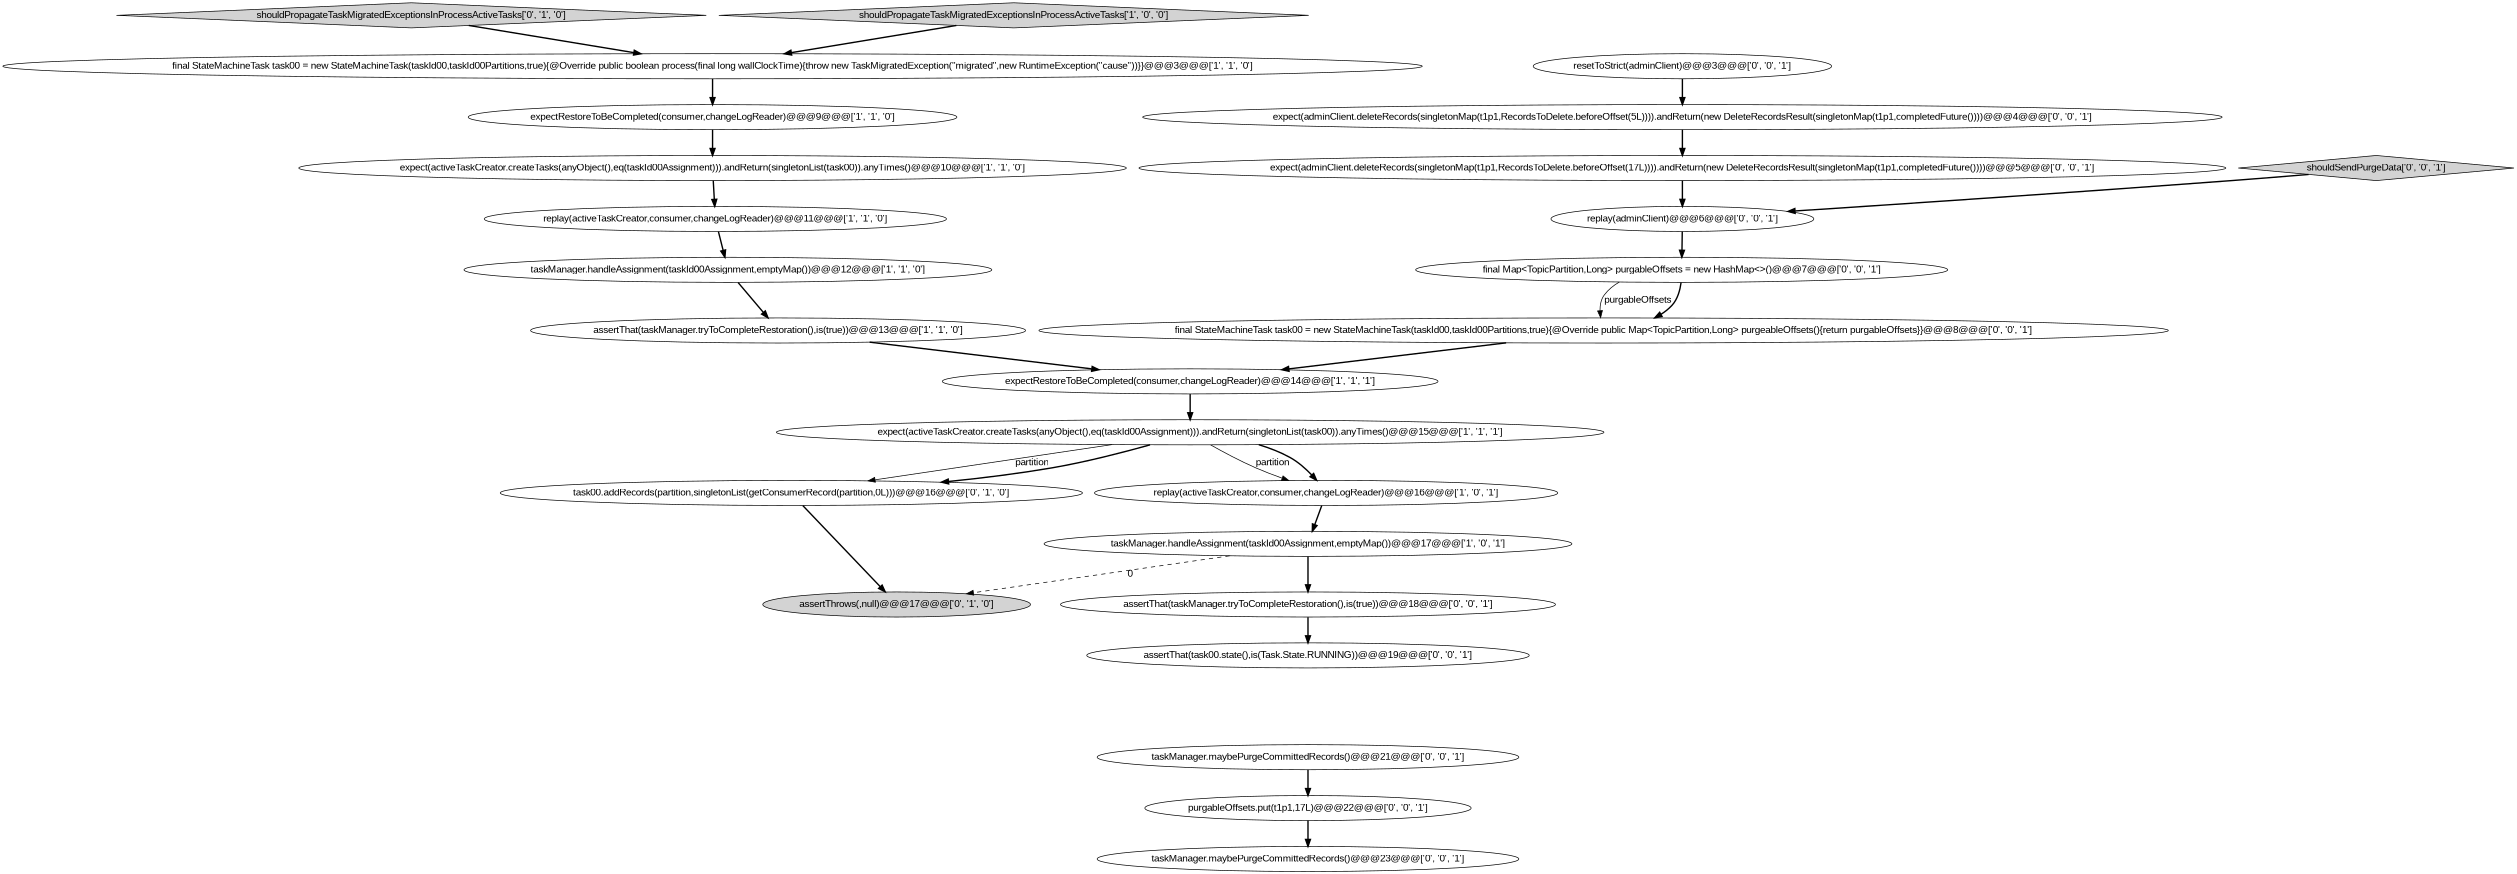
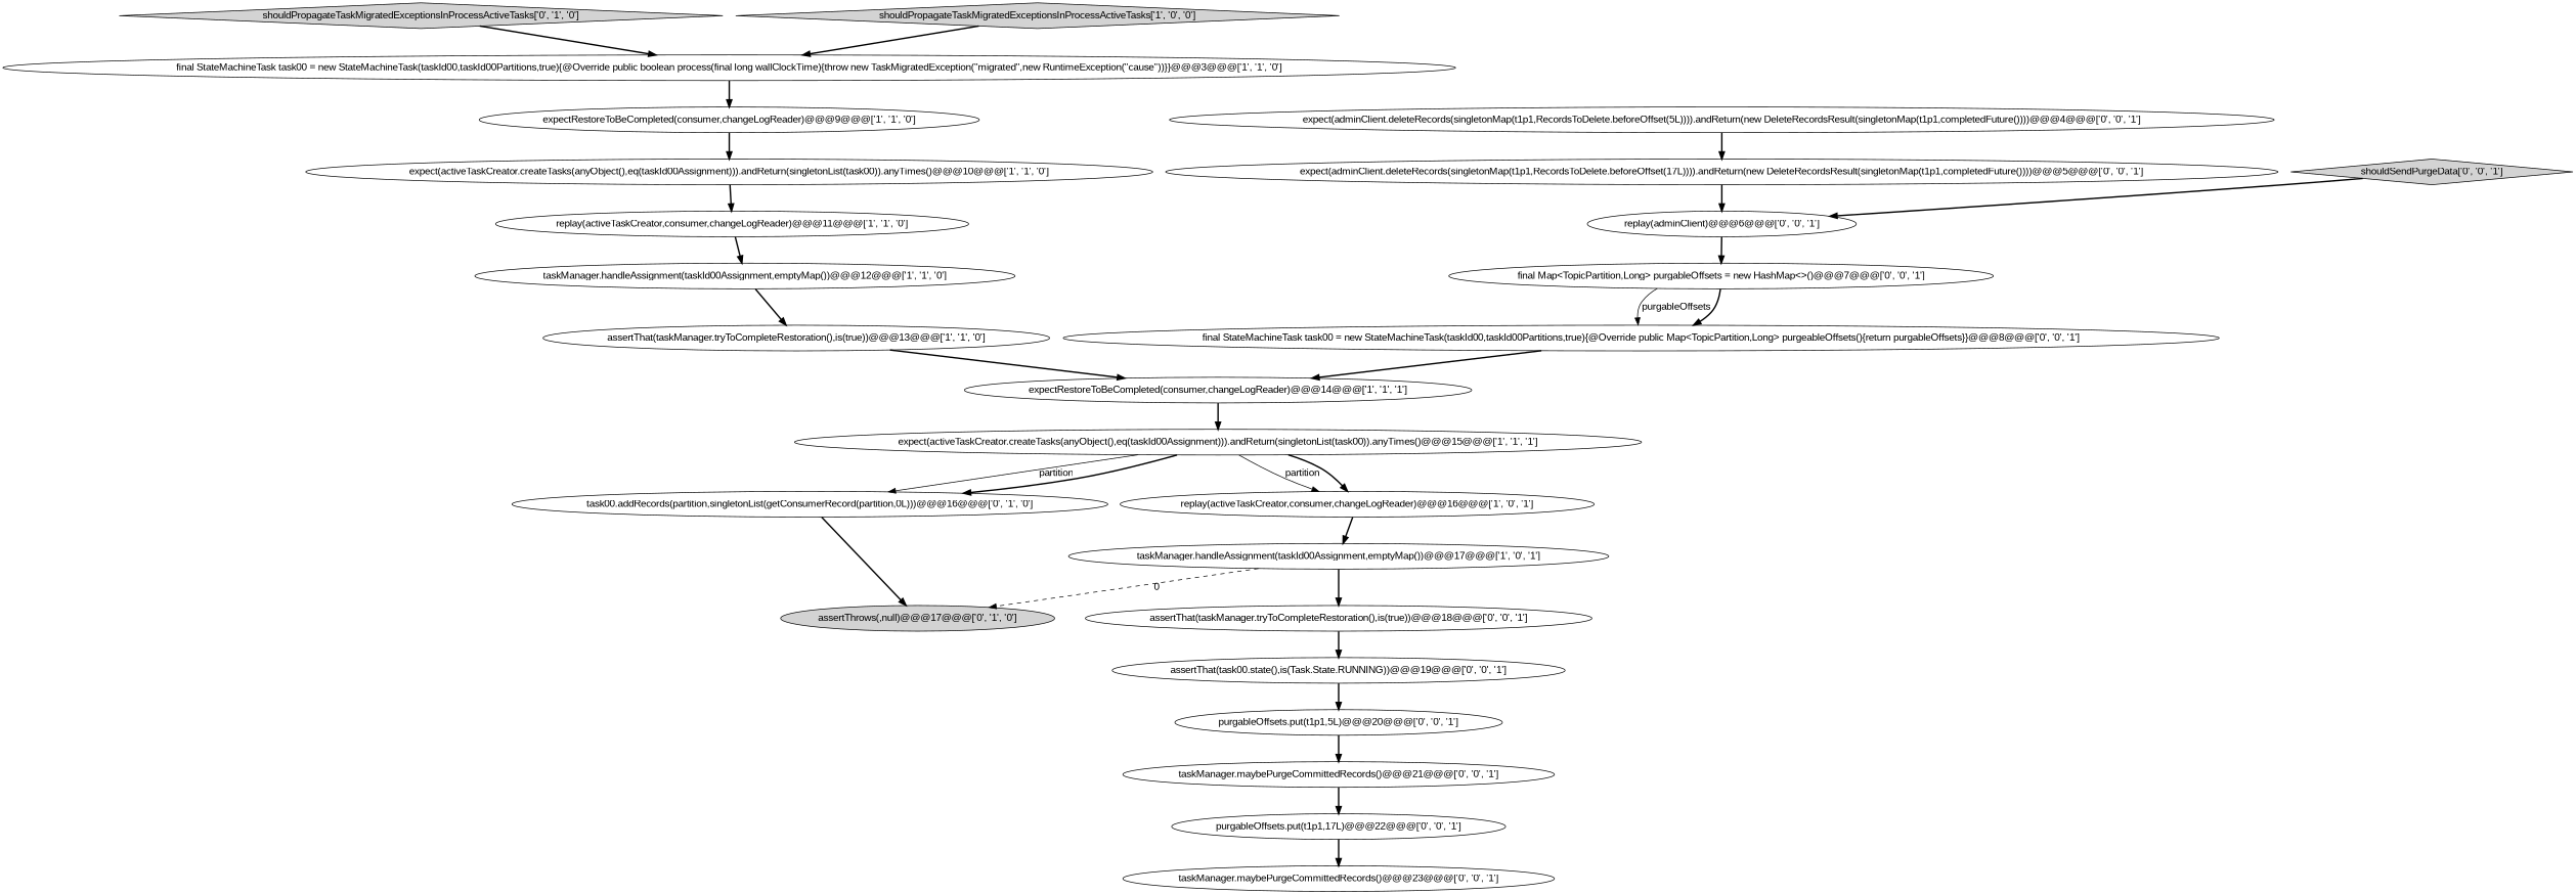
  digraph {
    fontname="Liberation Sans"
    node [fillcolor=white fontname="Liberation Sans" shape=ellipse style=filled]
    edge [fontname="Liberation Sans" style=bold]
    n1 [fillcolor=lightgray label="assertThrows(,null)@@@17@@@['0', '1', '0']"]
    n2 [label="taskManager.handleAssignment(taskId00Assignment,emptyMap())@@@12@@@['1', '1', '0']"]
    n3 [label="assertThat(taskManager.tryToCompleteRestoration(),is(true))@@@13@@@['1', '1', '0']"]
    n4 [label="expectRestoreToBeCompleted(consumer,changeLogReader)@@@14@@@['1', '1', '1']"]
    n5 [label="final Map<TopicPartition,Long> purgableOffsets = new HashMap<>()@@@7@@@['0', '0', '1']"]
    n6 [label="final StateMachineTask task00 = new StateMachineTask(taskId00,taskId00Partitions,true){@Override public Map<TopicPartition,Long> purgeableOffsets(){return purgableOffsets}}@@@8@@@['0', '0', '1']"]
+   n7 [label="purgableOffsets.put(t1p1,5L)@@@20@@@['0', '0', '1']"]
    n8 [label="taskManager.maybePurgeCommittedRecords()@@@21@@@['0', '0', '1']"]
    n9 [label="purgableOffsets.put(t1p1,17L)@@@22@@@['0', '0', '1']"]
    n10 [label="taskManager.handleAssignment(taskId00Assignment,emptyMap())@@@17@@@['1', '0', '1']"]
    n11 [label="assertThat(taskManager.tryToCompleteRestoration(),is(true))@@@18@@@['0', '0', '1']"]
    n12 [label="assertThat(task00.state(),is(Task.State.RUNNING))@@@19@@@['0', '0', '1']"]
    n13 [label="replay(adminClient)@@@6@@@['0', '0', '1']"]
-   n14 [label="resetToStrict(adminClient)@@@3@@@['0', '0', '1']"]
    n15 [label="expect(adminClient.deleteRecords(singletonMap(t1p1,RecordsToDelete.beforeOffset(5L)))).andReturn(new DeleteRecordsResult(singletonMap(t1p1,completedFuture())))@@@4@@@['0', '0', '1']"]
    n16 [label="expect(adminClient.deleteRecords(singletonMap(t1p1,RecordsToDelete.beforeOffset(17L)))).andReturn(new DeleteRecordsResult(singletonMap(t1p1,completedFuture())))@@@5@@@['0', '0', '1']"]
    n17 [label="task00.addRecords(partition,singletonList(getConsumerRecord(partition,0L)))@@@16@@@['0', '1', '0']"]
    n18 [label="taskManager.maybePurgeCommittedRecords()@@@23@@@['0', '0', '1']"]
    n19 [label="replay(activeTaskCreator,consumer,changeLogReader)@@@11@@@['1', '1', '0']"]
    n20 [fillcolor=lightgray label="shouldSendPurgeData['0', '0', '1']" shape=diamond]
    n21 [label="expect(activeTaskCreator.createTasks(anyObject(),eq(taskId00Assignment))).andReturn(singletonList(task00)).anyTimes()@@@15@@@['1', '1', '1']"]
    n22 [label="replay(activeTaskCreator,consumer,changeLogReader)@@@16@@@['1', '0', '1']"]
    n23 [label="final StateMachineTask task00 = new StateMachineTask(taskId00,taskId00Partitions,true){@Override public boolean process(final long wallClockTime){throw new TaskMigratedException(\"migrated\",new RuntimeException(\"cause\"))}}@@@3@@@['1', '1', '0']"]
    n24 [label="expectRestoreToBeCompleted(consumer,changeLogReader)@@@9@@@['1', '1', '0']"]
    n25 [label="expect(activeTaskCreator.createTasks(anyObject(),eq(taskId00Assignment))).andReturn(singletonList(task00)).anyTimes()@@@10@@@['1', '1', '0']"]
    n26 [fillcolor=lightgray label="shouldPropagateTaskMigratedExceptionsInProcessActiveTasks['0', '1', '0']" shape=diamond]
    n27 [fillcolor=lightgray label="shouldPropagateTaskMigratedExceptionsInProcessActiveTasks['1', '0', '0']" shape=diamond]
    n2 -> n3
    n3 -> n4
    n4 -> n21
    n5 -> n6 [label=purgableOffsets style=solid]
    n5 -> n6
    n6 -> n4
+   n7 -> n8
    n8 -> n9
    n9 -> n18
    n10 -> n1 [label=0 style=dashed]
    n10 -> n11
    n11 -> n12
+   n12 -> n7
    n13 -> n5
-   n14 -> n15
    n15 -> n16
    n16 -> n13
    n17 -> n1
    n19 -> n2
    n20 -> n13
    n21 -> n17 [label=partition style=solid]
    n21 -> n17
    n21 -> n22 [label=partition style=solid]
    n21 -> n22
    n22 -> n10
    n23 -> n24
    n24 -> n25
    n25 -> n19
    n26 -> n23
    n27 -> n23
  }
